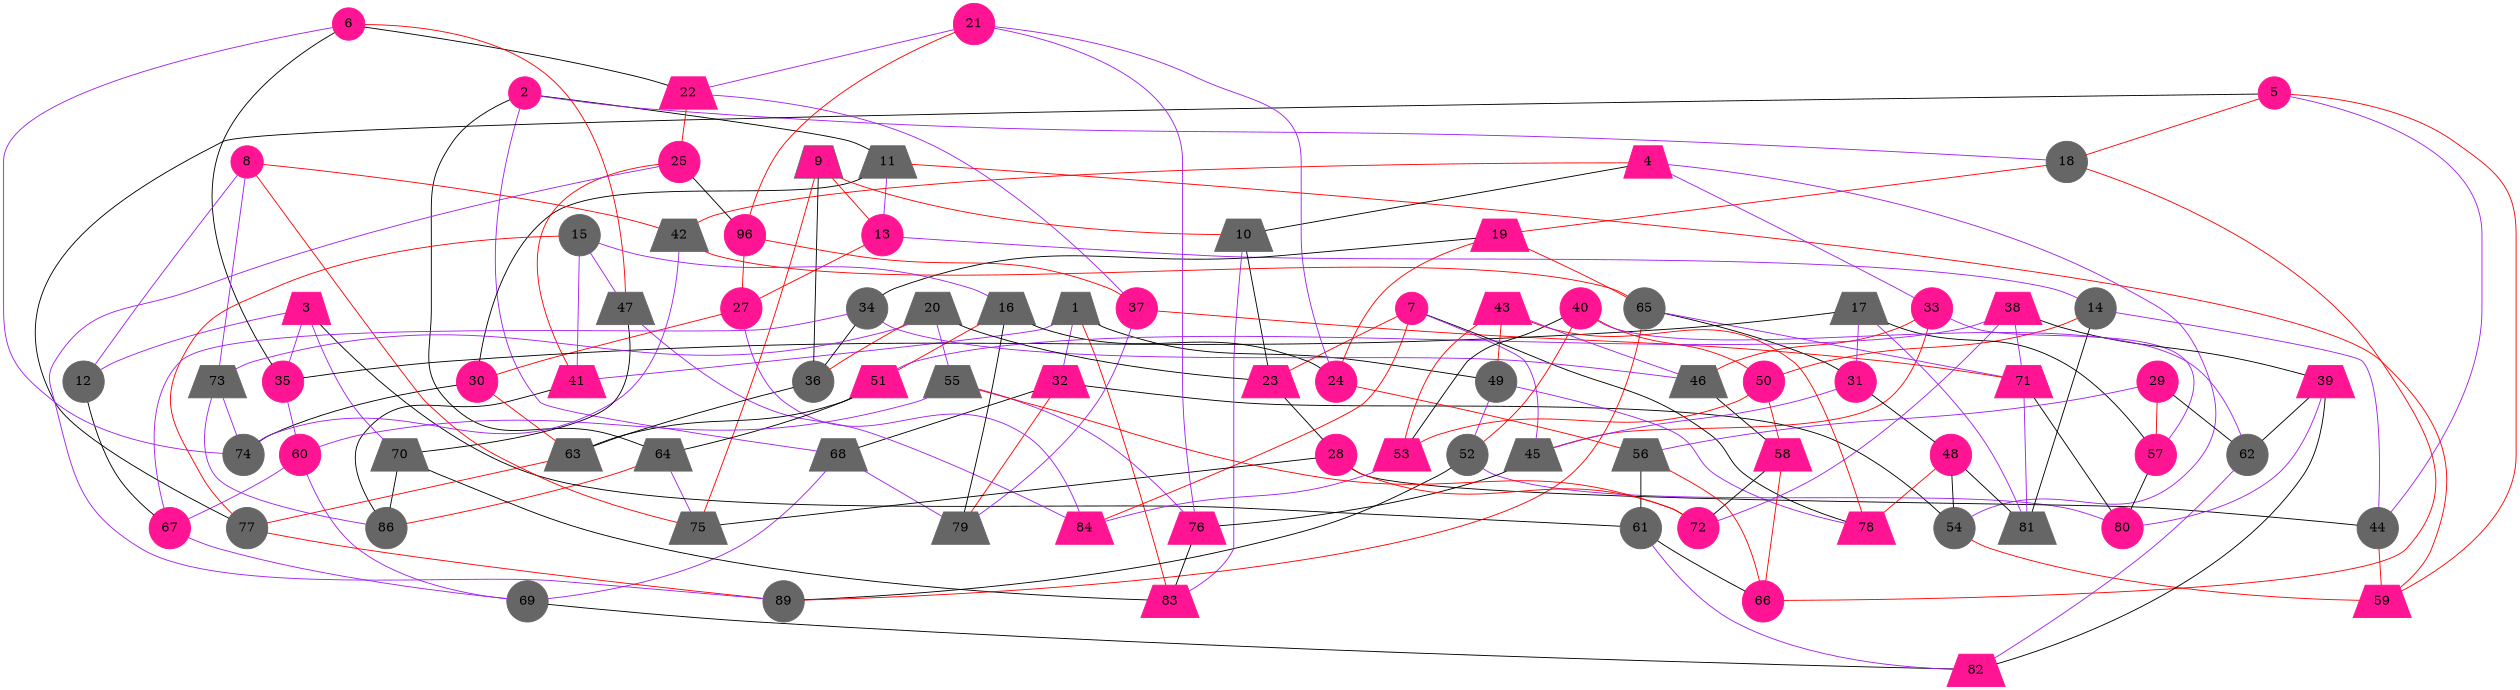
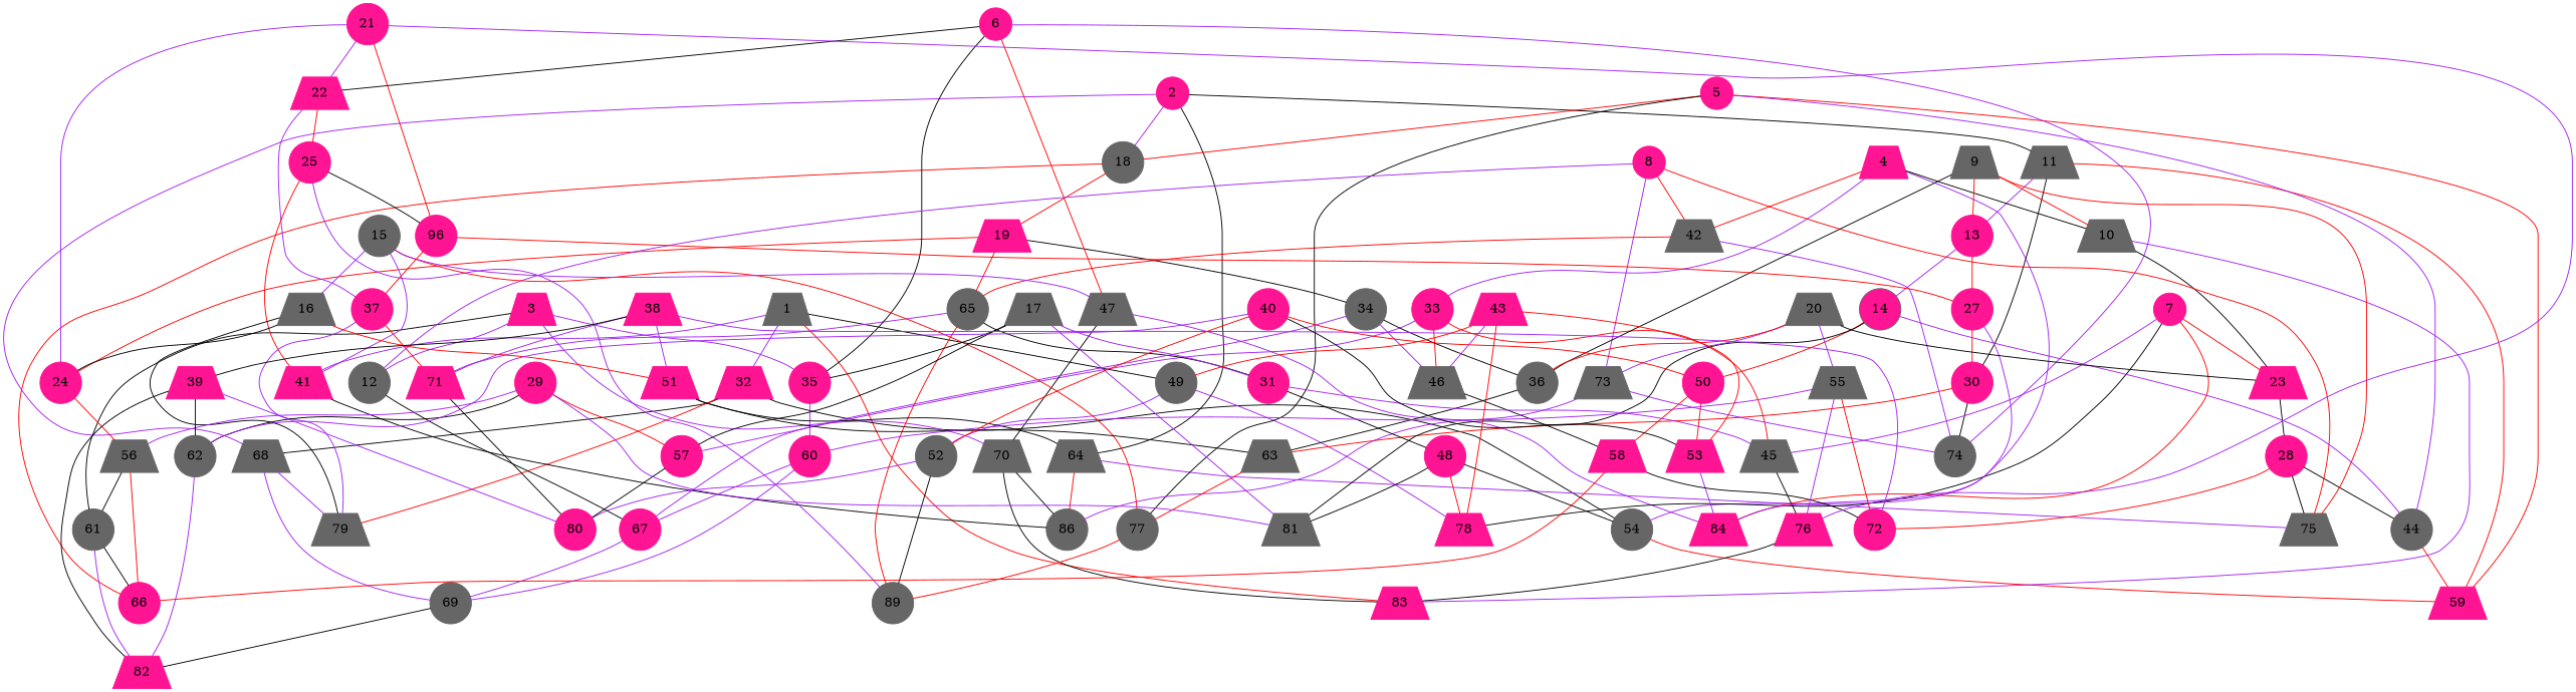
  graph {
    node [color=deeppink shape=circle style=filled]
    edge [color=purple]
    1 [color=gray40 shape=trapezium]
    32 [shape=trapezium]
    41 [shape=trapezium]
    49 [color=gray40]
    83 [shape=trapezium]
    68 [color=gray40 shape=trapezium]
    54 [color=gray40]
    79 [color=gray40 shape=trapezium]
    86 [color=gray40]
    78 [shape=trapezium]
    52 [color=gray40]
    2
    11 [color=gray40 shape=trapezium]
    18 [color=gray40]
    64 [color=gray40 shape=trapezium]
    59 [shape=trapezium]
    13
    30
    19 [shape=trapezium]
    66
    75 [color=gray40 shape=trapezium]
    69 [color=gray40]
    12 [color=gray40]
    3 [shape=trapezium]
    35
    61 [color=gray40]
    70 [color=gray40 shape=trapezium]
    67
    60
    82 [shape=trapezium]
    10 [color=gray40 shape=trapezium]
    4 [shape=trapezium]
    33
    42 [color=gray40 shape=trapezium]
    23 [shape=trapezium]
    45 [color=gray40 shape=trapezium]
    57
    46 [color=gray40 shape=trapezium]
    74 [color=gray40]
    65 [color=gray40]
    5
    44 [color=gray40]
    77 [color=gray40]
    n44 [color=gray40 label=89]
    6
    22 [shape=trapezium]
    47 [color=gray40 shape=trapezium]
    25
    37
    84 [shape=trapezium]
    7
    28
    76 [shape=trapezium]
    8
    73 [color=gray40 shape=trapezium]
-   9 [color=gray40 shape=trapezium fillcolor=deeppink]
+   9 [color=gray40 shape=trapezium]
    36 [color=gray40]
-   14 [color=gray40]
+   14 [color=gray40 fillcolor=deeppink]
    27
    63 [color=gray40 shape=trapezium]
    31
    48
    50
    81 [color=gray40 shape=trapezium]
    53 [shape=trapezium]
    58 [shape=trapezium]
    15 [color=gray40]
    16 [color=gray40 shape=trapezium]
    24
    51 [shape=trapezium]
    56 [color=gray40 shape=trapezium]
    17 [color=gray40 shape=trapezium]
    80
    34 [color=gray40]
    71 [shape=trapezium]
    20 [color=gray40 shape=trapezium]
    55 [color=gray40 shape=trapezium]
    72
    21
    n80 [label=96]
    29
    62 [color=gray40]
    38 [shape=trapezium]
    39 [shape=trapezium]
    40
    43 [shape=trapezium]
    1 -- 32
    1 -- 41
    1 -- 49 [color=black]
    1 -- 83 [color=red]
    32 -- 68 [color=black]
    32 -- 54 [color=black]
    32 -- 79 [color=red]
    41 -- 86 [color=black]
    49 -- 78
    49 -- 52
    68 -- 79
    68 -- 69
    54 -- 59 [color=red]
    52 -- n44 [color=black]
    52 -- 80
    2 -- 68
    2 -- 11 [color=black]
    2 -- 18
    2 -- 64 [color=black]
    11 -- 59 [color=red]
    11 -- 13
    11 -- 30 [color=black]
    18 -- 19 [color=red]
    18 -- 66 [color=red]
    64 -- 86 [color=red]
    64 -- 75
    13 -- 14
    13 -- 27 [color=red]
    30 -- 74 [color=black]
    30 -- 63 [color=red]
    19 -- 65 [color=red]
    19 -- 24 [color=red]
    19 -- 34 [color=black]
    69 -- 82 [color=black]
    12 -- 67 [color=black]
    3 -- 12
    3 -- 35
    3 -- 61 [color=black]
    3 -- 70
    35 -- 60
    61 -- 66 [color=black]
    61 -- 82
    70 -- 83 [color=black]
    70 -- 86 [color=black]
    67 -- 69
    60 -- 69
    60 -- 67
    10 -- 83
    10 -- 23 [color=black]
    4 -- 54
    4 -- 10 [color=black]
    4 -- 33
    4 -- 42 [color=red]
    33 -- 45 [color=red]
    33 -- 57
    33 -- 46 [color=red]
    42 -- 74
    42 -- 65 [color=red]
    23 -- 28 [color=black]
    45 -- 76 [color=black]
    57 -- 80 [color=black]
    46 -- 58 [color=black]
    65 -- n44 [color=red]
    65 -- 31 [color=black]
    65 -- 71
    5 -- 18 [color=red]
    5 -- 59 [color=red]
    5 -- 44
    5 -- 77 [color=black]
    44 -- 59 [color=red]
    77 -- n44 [color=red]
    6 -- 35 [color=black]
    6 -- 74
    6 -- 22 [color=black]
    6 -- 47 [color=red]
    22 -- 25 [color=red]
    22 -- 37
    47 -- 70 [color=black]
    47 -- 84
    25 -- 41 [color=red]
    25 -- n44
    25 -- n80 [color=black]
    37 -- 79
    37 -- 71 [color=red]
    7 -- 78 [color=black]
    7 -- 23 [color=red]
    7 -- 45
    7 -- 84 [color=red]
    28 -- 75 [color=black]
    28 -- 44 [color=black]
    28 -- 72 [color=red]
    76 -- 83 [color=black]
    8 -- 75 [color=red]
    8 -- 12
    8 -- 42 [color=red]
    8 -- 73
    73 -- 86
    73 -- 74
    9 -- 13 [color=red]
    9 -- 75 [color=red]
    9 -- 10 [color=red]
    9 -- 36 [color=black]
    36 -- 63 [color=black]
    14 -- 44
    14 -- 50 [color=red]
    14 -- 81 [color=black]
    27 -- 30 [color=red]
    27 -- 84
    63 -- 77 [color=red]
    31 -- 45
    31 -- 48 [color=black]
    48 -- 54 [color=black]
    48 -- 78 [color=red]
    48 -- 81 [color=black]
    50 -- 53 [color=red]
    50 -- 58 [color=red]
    53 -- 84
    58 -- 66 [color=red]
    58 -- 72 [color=black]
    15 -- 41
    15 -- 77 [color=red]
    15 -- 47
    15 -- 16
    16 -- 79 [color=black]
    16 -- 24 [color=black]
    16 -- 51 [color=red]
    24 -- 56 [color=red]
    51 -- 64 [color=black]
    51 -- 63 [color=black]
    56 -- 66 [color=red]
    56 -- 61 [color=black]
    17 -- 35 [color=black]
    17 -- 57 [color=black]
    17 -- 31
    17 -- 81
    34 -- 67
    34 -- 46
    34 -- 36 [color=black]
    71 -- 80 [color=black]
    20 -- 23 [color=black]
    20 -- 73
    20 -- 36 [color=red]
    20 -- 55
    55 -- 60
    55 -- 76
    55 -- 72 [color=red]
    21 -- 22
    21 -- 76
    21 -- 24
    21 -- n80 [color=red]
    n80 -- 37 [color=red]
    n80 -- 27 [color=red]
    29 -- 57 [color=red]
-   71 -- 81
+   29 -- 81
    29 -- 56
    29 -- 62 [color=black]
    62 -- 82
    38 -- 51
    38 -- 71
    38 -- 72
    38 -- 39 [color=black]
    39 -- 82 [color=black]
    39 -- 80
    39 -- 62 [color=black]
    40 -- 52 [color=red]
    40 -- 50 [color=red]
    40 -- 53 [color=black]
    40 -- 62
    43 -- 49 [color=red]
    43 -- 78 [color=red]
    43 -- 46
    43 -- 53 [color=red]
  }
